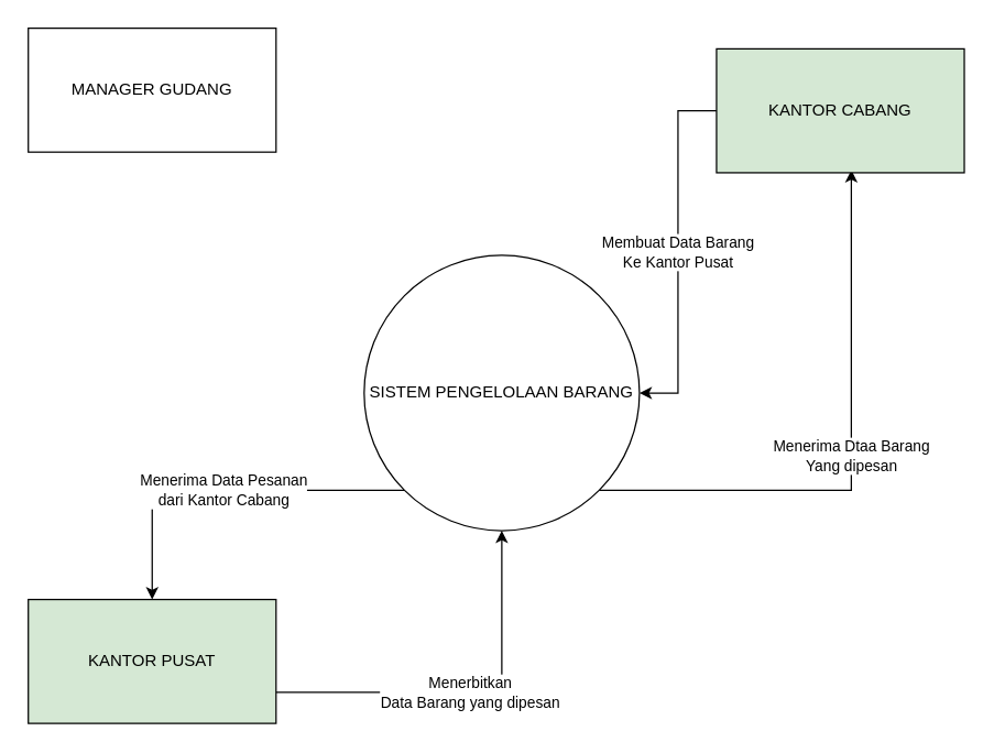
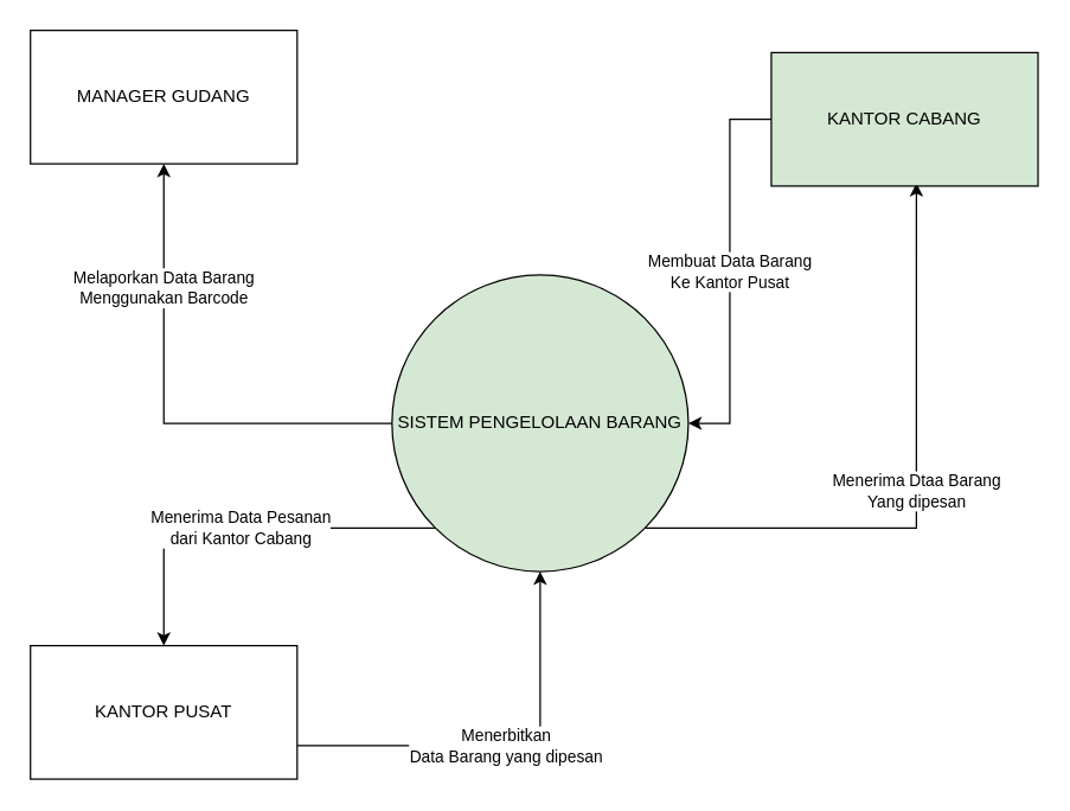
  <mxCell id="0" />
  <mxCell id="1" parent="0" />
+ <mxCell id="2" value="&lt;div&gt;Melaporkan Data Barang &lt;br&gt;&lt;/div&gt;&lt;div&gt;Menggunakan Barcode &lt;/div&gt;" style="edgeStyle=orthogonalEdgeStyle;rounded=0;orthogonalLoop=1;jettySize=auto;html=1;entryX=0.5;entryY=1;entryDx=0;entryDy=0;" edge="1" parent="1" source="5" target="6"><mxGeometry x="0.49" relative="1" as="geometry"><mxPoint as="offset" /></mxGeometry></mxCell>
  <mxCell id="3" value="&lt;div&gt;Menerima Dtaa Barang&lt;/div&gt;&lt;div&gt;Yang dipesan&lt;br&gt;&lt;/div&gt;" style="edgeStyle=orthogonalEdgeStyle;rounded=0;orthogonalLoop=1;jettySize=auto;html=1;exitX=1;exitY=1;exitDx=0;exitDy=0;entryX=0.544;entryY=0.978;entryDx=0;entryDy=0;entryPerimeter=0;" edge="1" parent="1" source="5" target="8"><mxGeometry relative="1" as="geometry" /></mxCell>
  <mxCell id="4" value="&lt;div&gt;Menerima Data Pesanan&lt;/div&gt;&lt;div&gt;dari Kantor Cabang&lt;br&gt;&lt;/div&gt;" style="edgeStyle=orthogonalEdgeStyle;rounded=0;orthogonalLoop=1;jettySize=auto;html=1;exitX=0;exitY=1;exitDx=0;exitDy=0;" edge="1" parent="1" source="5" target="10"><mxGeometry relative="1" as="geometry" /></mxCell>
- <mxCell id="5" value="SISTEM PENGELOLAAN BARANG" style="ellipse;whiteSpace=wrap;html=1;aspect=fixed;" vertex="1" parent="1"><mxGeometry x="264" y="185" width="200" height="200" as="geometry" /></mxCell>
+ <mxCell id="5" value="SISTEM PENGELOLAAN BARANG" style="ellipse;whiteSpace=wrap;html=1;aspect=fixed;fillColor=#d5e8d4;" vertex="1" parent="1"><mxGeometry x="264" y="185" width="200" height="200" as="geometry" /></mxCell>
  <mxCell id="6" value="MANAGER GUDANG" style="rounded=0;whiteSpace=wrap;html=1;" vertex="1" parent="1"><mxGeometry x="20" y="20" width="180" height="90" as="geometry" /></mxCell>
  <mxCell id="7" value="&lt;div&gt;Membuat Data Barang&lt;/div&gt;&lt;div&gt;Ke Kantor Pusat&lt;br&gt;&lt;/div&gt;" style="edgeStyle=orthogonalEdgeStyle;rounded=0;orthogonalLoop=1;jettySize=auto;html=1;entryX=1;entryY=0.5;entryDx=0;entryDy=0;" edge="1" parent="1" source="8" target="5"><mxGeometry relative="1" as="geometry" /></mxCell>
  <mxCell id="8" value="KANTOR CABANG" style="rounded=0;whiteSpace=wrap;html=1;fillColor=#d5e8d4;" vertex="1" parent="1"><mxGeometry x="520" y="35" width="180" height="90" as="geometry" /></mxCell>
  <mxCell id="9" value="&lt;div&gt;Menerbitkan&lt;/div&gt;&lt;div&gt;Data Barang yang dipesan&lt;br&gt;&lt;/div&gt;" style="edgeStyle=orthogonalEdgeStyle;rounded=0;orthogonalLoop=1;jettySize=auto;html=1;exitX=1;exitY=0.75;exitDx=0;exitDy=0;entryX=0.5;entryY=1;entryDx=0;entryDy=0;" edge="1" parent="1" source="10" target="5"><mxGeometry relative="1" as="geometry"><mxPoint x="420" y="455" as="targetPoint" /></mxGeometry></mxCell>
- <mxCell id="10" value="KANTOR PUSAT" style="rounded=0;whiteSpace=wrap;html=1;fillColor=#d5e8d4;" vertex="1" parent="1"><mxGeometry x="20" y="435" width="180" height="90" as="geometry" /></mxCell>
+ <mxCell id="10" value="KANTOR PUSAT" style="rounded=0;whiteSpace=wrap;html=1;" vertex="1" parent="1"><mxGeometry x="20" y="435" width="180" height="90" as="geometry" /></mxCell>
